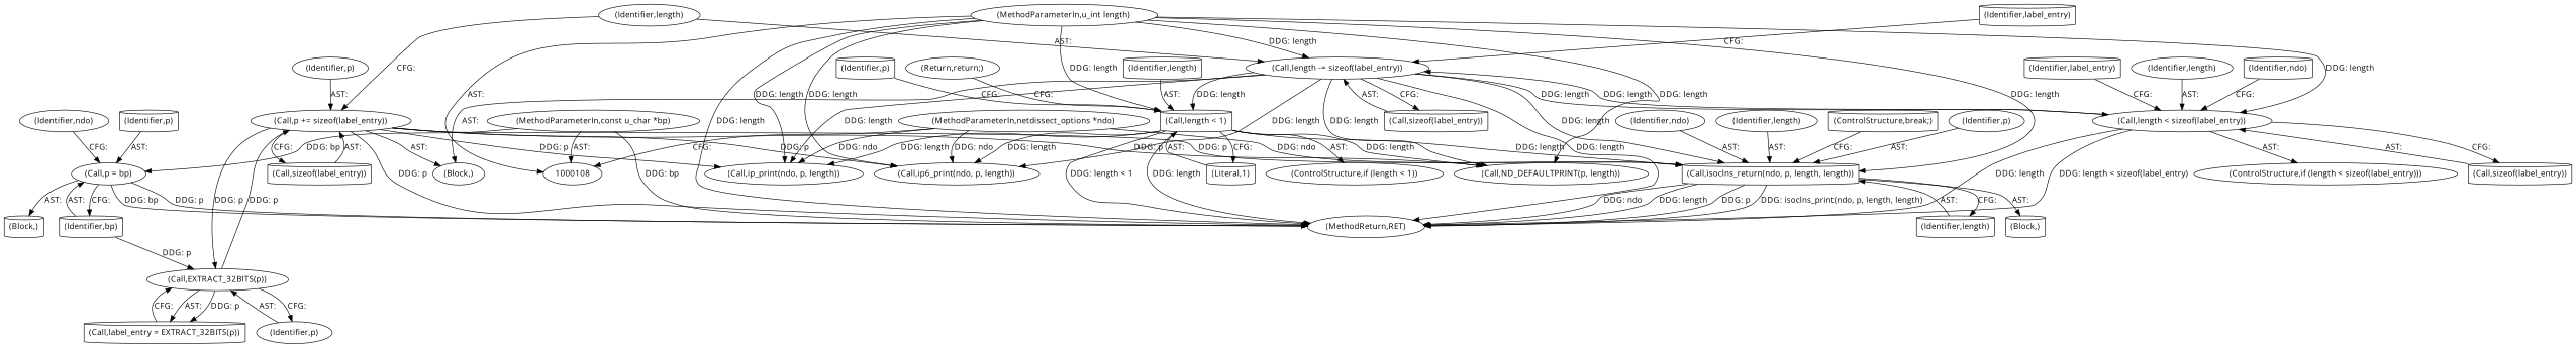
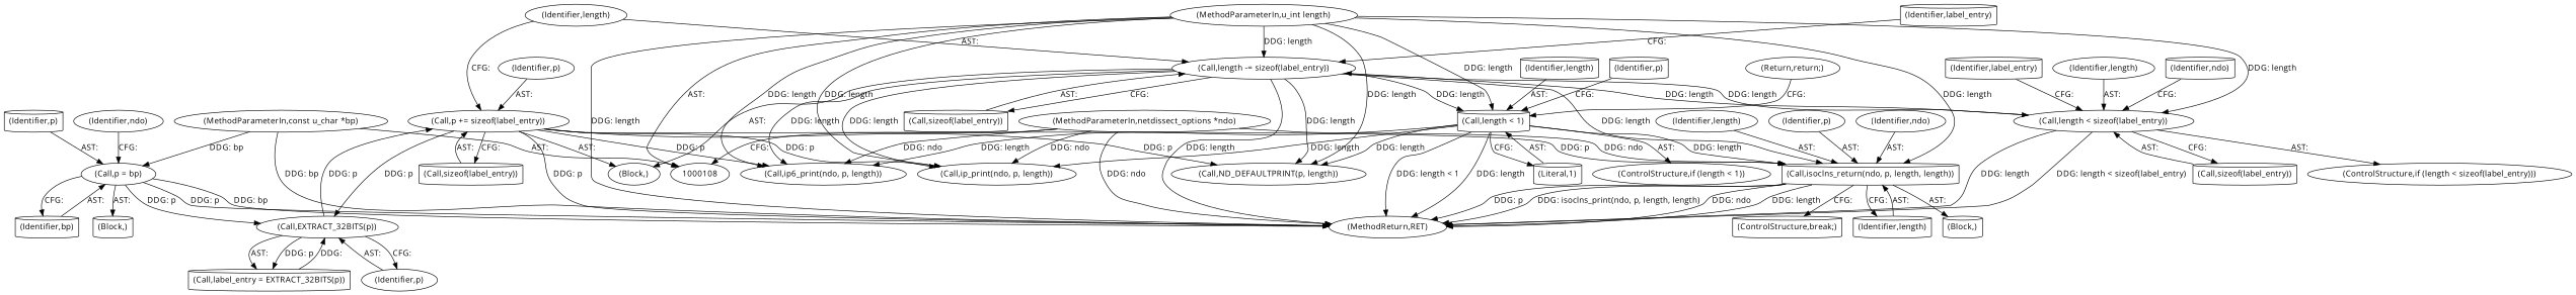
  digraph {
    fontname="Open Sans"
    node [fontname="Open Sans" shape=ellipse]
    edge [fontname="Open Sans"]
    n1 [label="(Call,isoclns_return(ndo, p, length, length))" shape=cylinder]
    n2 [label="(MethodReturn,RET)"]
    n3 [label="(Identifier,length)" shape=cylinder]
    n4 [label="(Block,)" shape=cylinder]
    n5 [label="(MethodParameterIn,netdissect_options *ndo)"]
    n6 [label="(Call,ip6_print(ndo, p, length))"]
    n7 [label="(Call,ip_print(ndo, p, length))"]
    1000108
    n9 [label="(Call,p += sizeof(label_entry))"]
    n10 [label="(Call,EXTRACT_32BITS(p))"]
    n11 [label="(Call,sizeof(label_entry))" shape=cylinder]
    n12 [label="(Block,)"]
    n13 [label="(Call,ND_DEFAULTPRINT(p, length))"]
    n14 [label="(Call,label_entry = EXTRACT_32BITS(p))" shape=cylinder]
    n15 [label="(Identifier,p)"]
    n16 [label="(Call,p = bp)"]
    n17 [label="(Block,)" shape=cylinder]
    n18 [label="(Identifier,bp)" shape=cylinder]
    n19 [label="(MethodParameterIn,const u_char *bp)"]
    n20 [label="(Call,length -= sizeof(label_entry))"]
    n21 [label="(Call,length < sizeof(label_entry))"]
    n22 [label="(Call,length < 1)" shape=cylinder]
    n23 [label="(Call,sizeof(label_entry))" shape=cylinder]
    n24 [label="(ControlStructure,if (length < sizeof(label_entry)))"]
    n25 [label="(Call,sizeof(label_entry))" shape=cylinder]
    n26 [label="(Literal,1)" shape=cylinder]
    n27 [label="(ControlStructure,if (length < 1))"]
    n28 [label="(MethodParameterIn,u_int length)"]
    n29 [label="(Identifier,ndo)"]
    n30 [label="(Identifier,label_entry)" shape=cylinder]
    n31 [label="(Identifier,length)"]
    n32 [label="(Identifier,length)" shape=cylinder]
    n33 [label="(Identifier,p)"]
    n34 [label="(Identifier,p)" shape=cylinder]
    n35 [label="(Identifier,p)" shape=cylinder]
    n36 [label="(ControlStructure,break;)" shape=cylinder]
    n37 [label="(Identifier,p)"]
    n38 [label="(Return,return;)"]
    n39 [label="(Identifier,label_entry)" shape=cylinder]
    n40 [label="(Identifier,length)"]
    n41 [label="(Identifier,ndo)"]
    n42 [label="(Identifier,length)"]
    n43 [label="(Identifier,ndo)" shape=cylinder]
    n1 -> n2 [label="DDG: length"]
    n1 -> n2 [label="DDG: p"]
    n1 -> n2 [label="DDG: isoclns_print(ndo, p, length, length)"]
    n1 -> n2 [label="DDG: ndo"]
    n1 -> n3 [label="CFG: "]
    n1 -> n4 [label="AST: "]
    n3 -> n1 [label="AST: "]
    n5 -> n1 [label="DDG: ndo"]
+   n5 -> n2 [label="DDG: ndo"]
    n5 -> n6 [label="DDG: ndo"]
    n5 -> n7 [label="DDG: ndo"]
    n5 -> 1000108 [label="CFG: "]
    n9 -> n1 [label="DDG: p"]
    n9 -> n2 [label="DDG: p"]
    n9 -> n6 [label="DDG: p"]
    n9 -> n7 [label="DDG: p"]
    n9 -> n10 [label="DDG: p"]
    n9 -> n11 [label="CFG: "]
    n9 -> n12 [label="AST: "]
    n9 -> n13 [label="DDG: p"]
    n10 -> n9 [label="DDG: p"]
    n10 -> n14 [label="AST: "]
    n10 -> n14 [label="DDG: p"]
    n10 -> n15 [label="CFG: "]
    n11 -> n9 [label="AST: "]
-   n14 -> n10 [label="CFG: "]
+   n14 -> n10 [label="DDG: "]
    n15 -> n10 [label="AST: "]
    n16 -> n2 [label="DDG: p"]
    n16 -> n2 [label="DDG: bp"]
-   n18 -> n10 [label="DDG: p"]
+   n16 -> n10 [label="DDG: p"]
    n16 -> n17 [label="AST: "]
    n16 -> n18 [label="CFG: "]
    n18 -> n16 [label="AST: "]
    n19 -> n2 [label="DDG: bp"]
    n19 -> 1000108 [label="AST: "]
    n19 -> n16 [label="DDG: bp"]
    n20 -> n1 [label="DDG: length"]
    n20 -> n2 [label="DDG: length"]
    n20 -> n6 [label="DDG: length"]
    n20 -> n7 [label="DDG: length"]
    n20 -> n12 [label="AST: "]
    n20 -> n13 [label="DDG: length"]
    n20 -> n21 [label="DDG: length"]
    n20 -> n22 [label="DDG: length"]
    n20 -> n23 [label="CFG: "]
    n21 -> n2 [label="DDG: length < sizeof(label_entry)"]
    n21 -> n2 [label="DDG: length"]
    n21 -> n20 [label="DDG: length"]
    n21 -> n24 [label="AST: "]
    n21 -> n25 [label="CFG: "]
    n22 -> n1 [label="DDG: length"]
    n22 -> n2 [label="DDG: length < 1"]
    n22 -> n2 [label="DDG: length"]
    n22 -> n6 [label="DDG: length"]
    n22 -> n7 [label="DDG: length"]
    n22 -> n13 [label="DDG: length"]
    n22 -> n26 [label="CFG: "]
    n22 -> n27 [label="AST: "]
    n23 -> n20 [label="AST: "]
    n25 -> n21 [label="AST: "]
    n26 -> n22 [label="AST: "]
    n28 -> n1 [label="DDG: length"]
    n28 -> n2 [label="DDG: length"]
    n28 -> n6 [label="DDG: length"]
    n28 -> n7 [label="DDG: length"]
    n28 -> 1000108 [label="AST: "]
    n28 -> n13 [label="DDG: length"]
    n28 -> n20 [label="DDG: length"]
    n28 -> n21 [label="DDG: length"]
    n28 -> n22 [label="DDG: length"]
    n29 -> n16 [label="CFG: "]
    n30 -> n20 [label="CFG: "]
    n31 -> n9 [label="CFG: "]
    n31 -> n20 [label="AST: "]
    n32 -> n22 [label="AST: "]
    n33 -> n9 [label="AST: "]
    n34 -> n22 [label="CFG: "]
    n35 -> n16 [label="AST: "]
-   n36 -> n1 [label="CFG: "]
+   n1 -> n36 [label="CFG: "]
    n37 -> n1 [label="AST: "]
    n38 -> n22 [label="CFG: "]
    n39 -> n21 [label="CFG: "]
    n40 -> n21 [label="AST: "]
    n41 -> n1 [label="AST: "]
    n42 -> n1 [label="AST: "]
    n43 -> n21 [label="CFG: "]
  }
